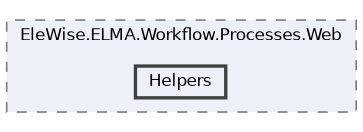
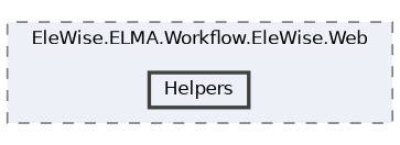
  digraph {
    compound=true
    rankdir=LR
    n1 [color=grey25 fillcolor="#edf0f7" fontname=Helvetica fontsize=10 height=0.2 label=Helpers shape=box style="filled,bold" width=0.4]
    subgraph cluster_1 {
      bgcolor="#edf0f7"
      fontname=Helvetica
      fontsize=10
-     label="EleWise.ELMA.Workflow.Processes.Web"
+     label="EleWise.ELMA.Workflow.EleWise.Web"
      pencolor=grey50
      style="filled,dashed"
      n1
    }
  }
